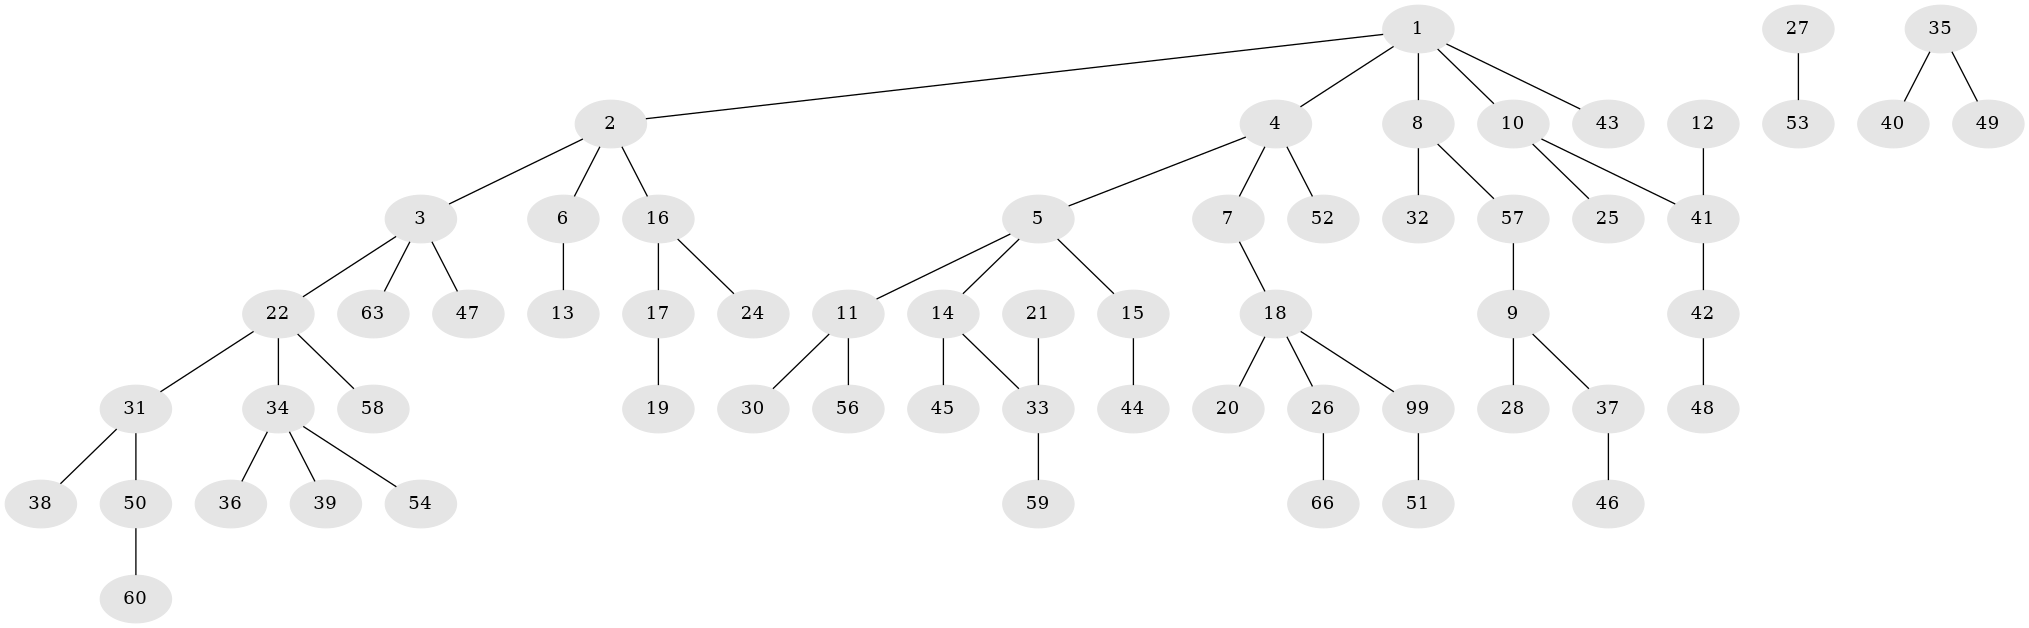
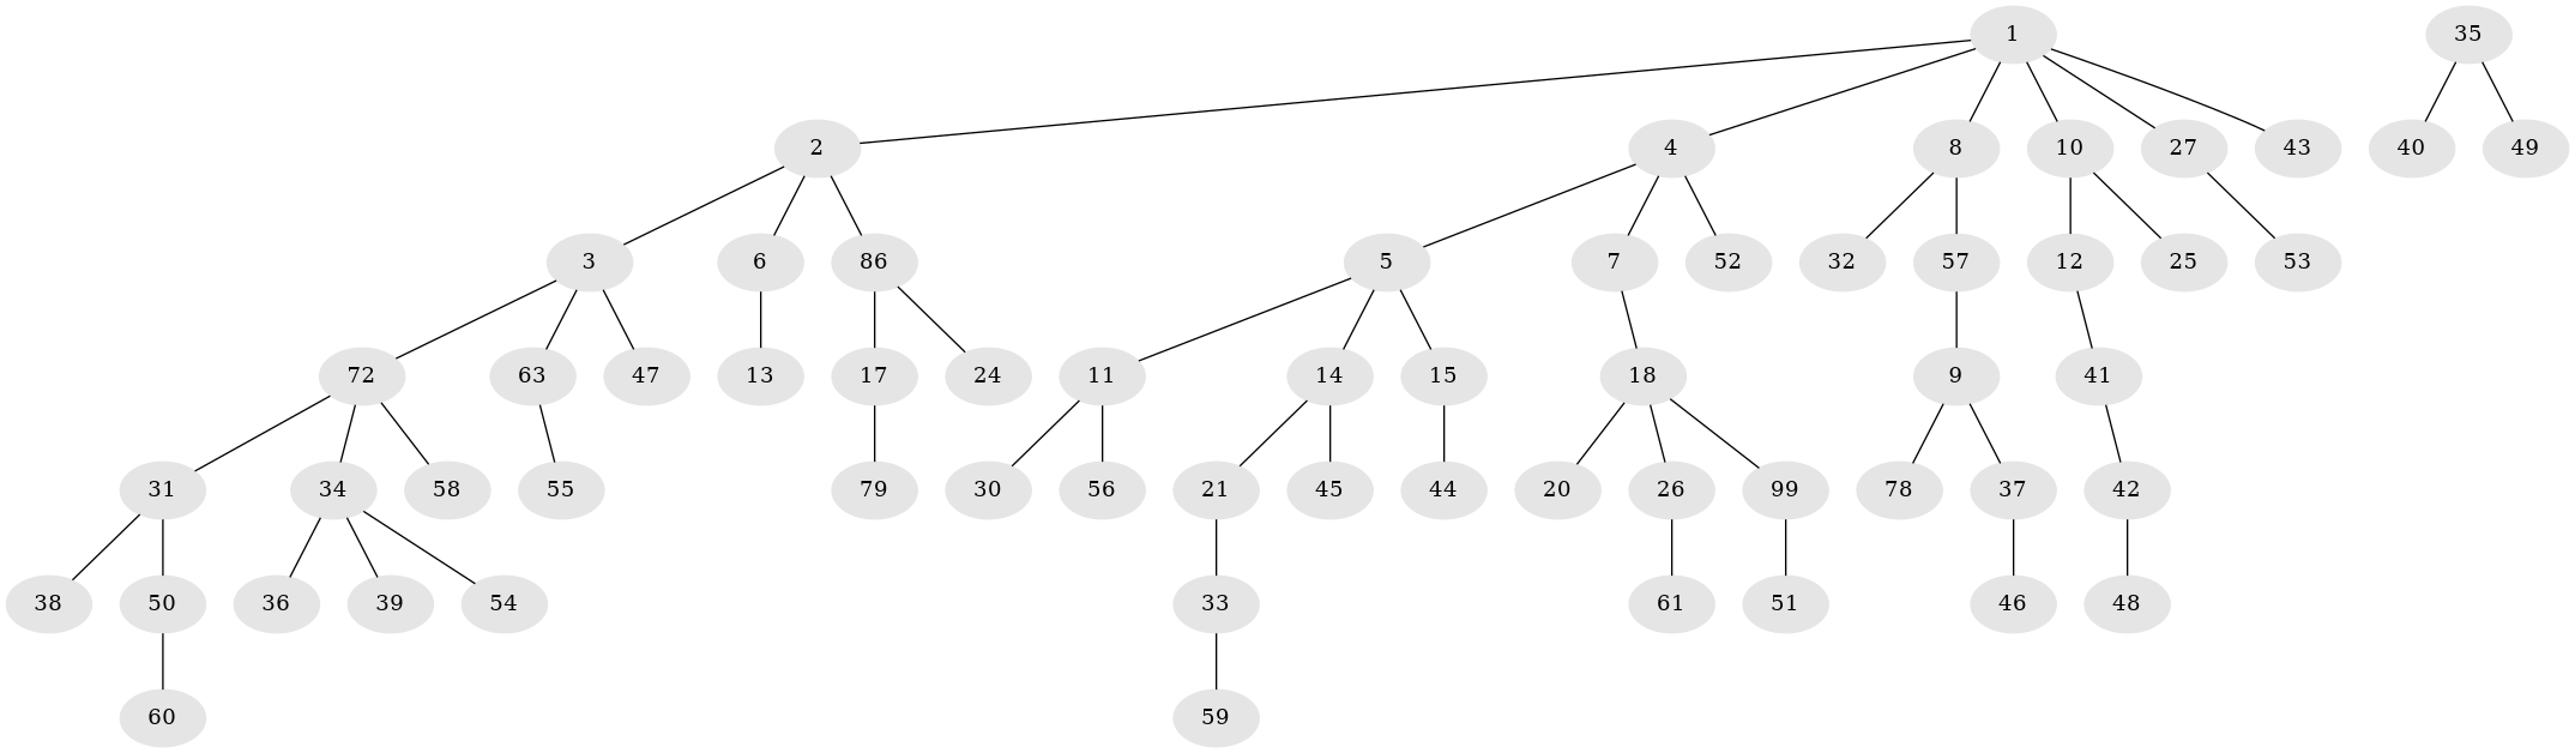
  graph {
    node [color=gray90 style=filled]
    1
    2
    4
    8
    10
    27
    43
    3
    6
-   16
+   16 [label=86]
    5
    7
    52
    32
    57
    12
    25
    53
-   22
+   22 [label=72]
    n20 [label=63]
    47
    13
    17
    24
    31
    34
    58
+   55
    11
    14
    15
    18
    30
    56
    21
    45
    44
    20
    26
    n40 [label=99]
    9
-   28
+   28 [label=78]
    37
    46
    41
    42
    33
-   19
-   61 [label=66]
+   19 [label=79]
+   61
    51
    59
    38
    50
    36
    39
    54
    60
    35
    40
    49
    48
    1 -- 2
    1 -- 4
    1 -- 8
    1 -- 10
+   1 -- 27
    1 -- 43
    2 -- 3
    2 -- 6
    2 -- 16
    4 -- 5
    4 -- 7
    4 -- 52
    8 -- 32
    8 -- 57
-   10 -- 41
+   10 -- 12
    10 -- 25
    27 -- 53
    3 -- 22
    3 -- n20
    3 -- 47
    6 -- 13
    16 -- 17
    16 -- 24
    5 -- 11
    5 -- 14
    5 -- 15
    7 -- 18
    57 -- 9
    12 -- 41
    22 -- 31
    22 -- 34
    22 -- 58
+   n20 -- 55
    17 -- 19
    31 -- 38
    31 -- 50
    34 -- 36
    34 -- 39
    34 -- 54
    11 -- 30
    11 -- 56
-   14 -- 33
+   14 -- 21
    14 -- 45
    15 -- 44
    18 -- 20
    18 -- 26
    18 -- n40
    21 -- 33
    26 -- 61
    n40 -- 51
    9 -- 28
    9 -- 37
    37 -- 46
    41 -- 42
    42 -- 48
    33 -- 59
    50 -- 60
    35 -- 40
    35 -- 49
  }
